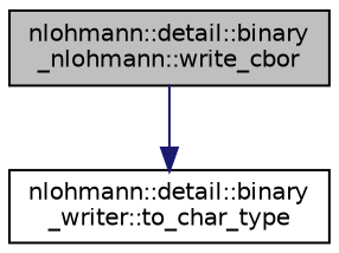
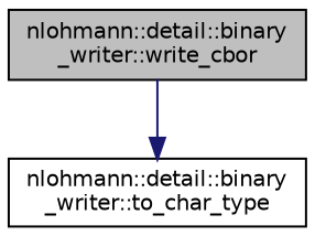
  digraph {
    rankdir=TB
    fontname="DejaVu Sans"
    node [color=black fontname="DejaVu Sans" fontsize=10 shape=record style=filled]
-   n1 [fillcolor=grey75 fontcolor=black height=0.2 label="nlohmann::detail::binary\l_nlohmann::write_cbor" width=0.4]
+   n1 [fillcolor=grey75 fontcolor=black height=0.2 label="nlohmann::detail::binary\l_writer::write_cbor" width=0.4]
    n2 [fillcolor=white height=0.2 label="nlohmann::detail::binary\l_writer::to_char_type" width=0.4]
    n1 -> n2 [color=midnightblue fontname="DejaVu Sans" fontsize=10 labelfontname=Helvetica labelfontsize=10 style=solid]
  }
